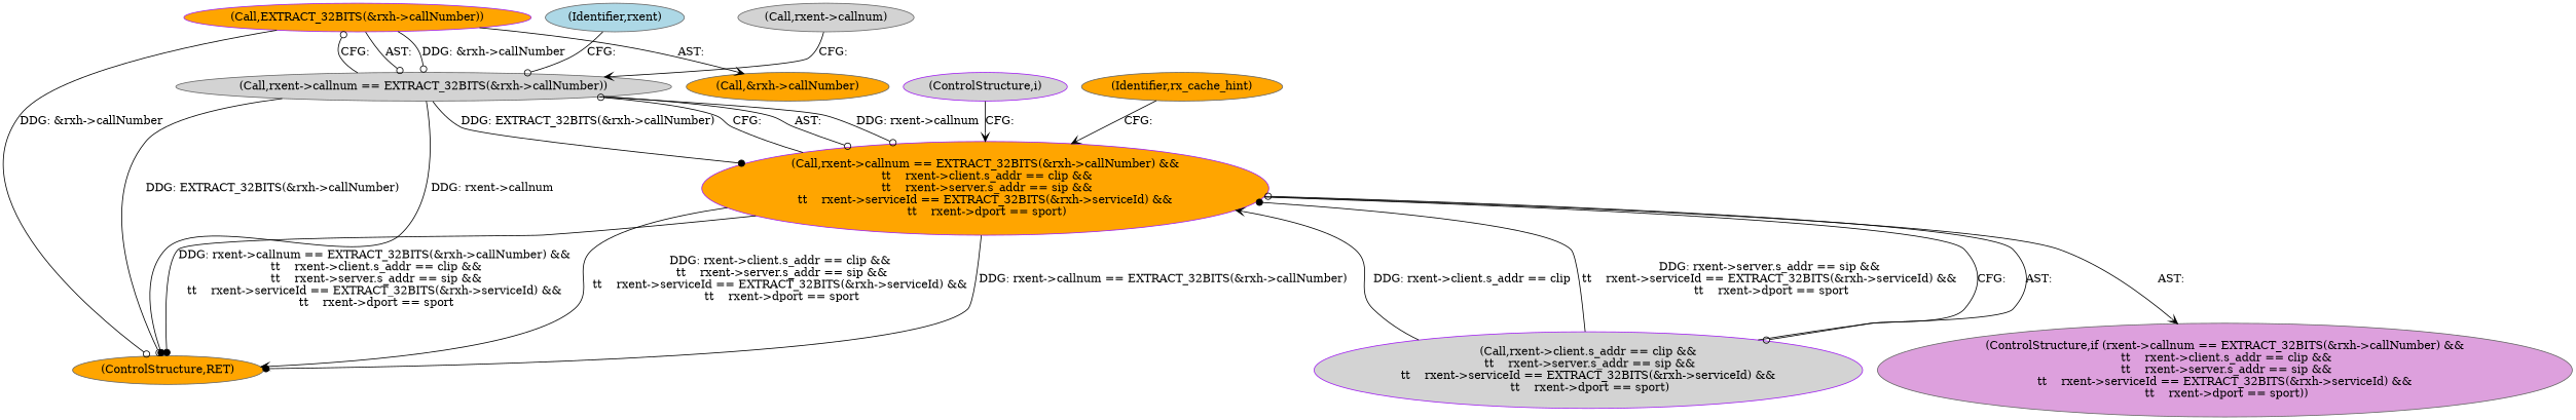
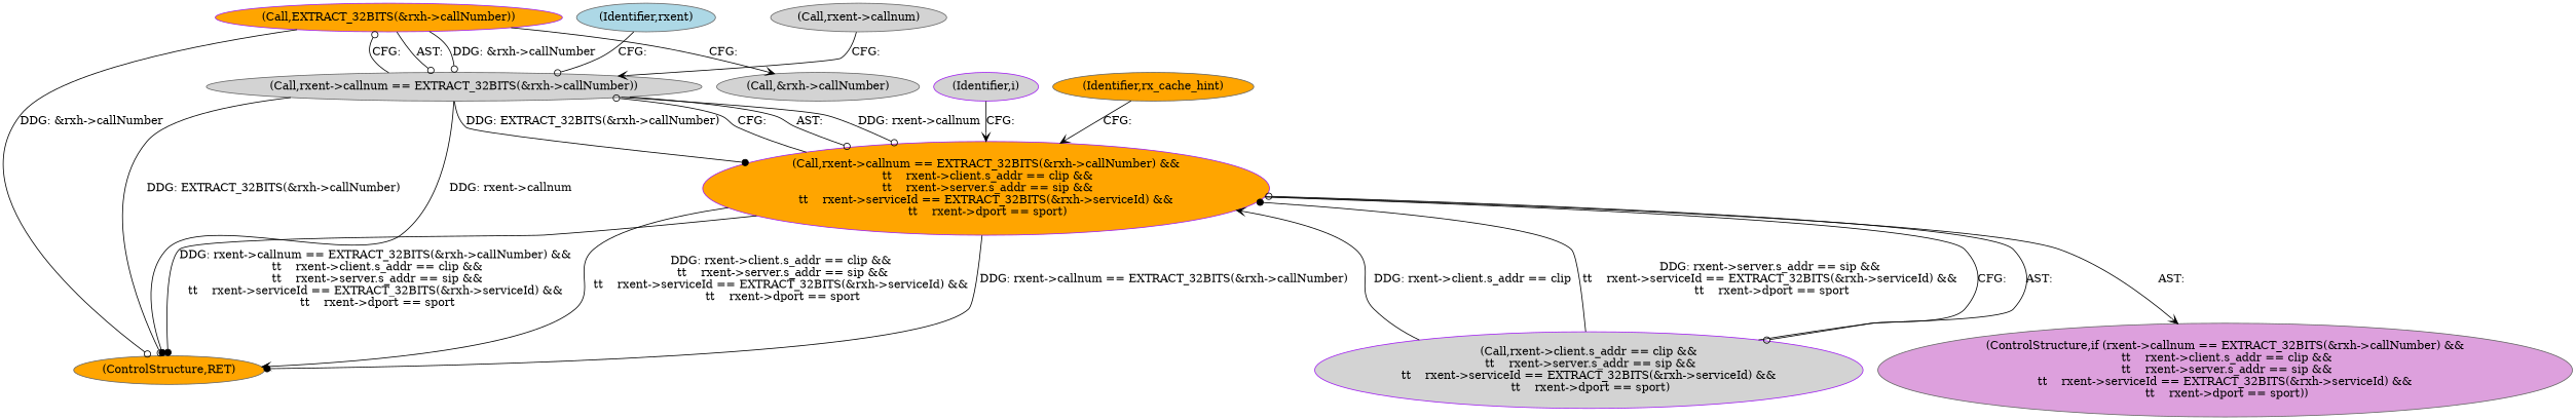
  digraph {
    node [color=gray40 fillcolor=lightgrey style=filled]
    edge [arrowhead=odot]
    n1 [color=purple fillcolor=orange label="(Call,EXTRACT_32BITS(&rxh->callNumber))"]
    n2 [label="(Call,rxent->callnum == EXTRACT_32BITS(&rxh->callNumber))"]
-   n3 [fillcolor=orange label="(Call,&rxh->callNumber)"]
+   n3 [label="(Call,&rxh->callNumber)"]
    n4 [fillcolor=orange label="(ControlStructure,RET)"]
    n5 [color=purple fillcolor=orange label="(Call,rxent->callnum == EXTRACT_32BITS(&rxh->callNumber) &&\n \t\t    rxent->client.s_addr == clip &&\n \t\t    rxent->server.s_addr == sip &&\n\t\t    rxent->serviceId == EXTRACT_32BITS(&rxh->serviceId) &&\n \t\t    rxent->dport == sport)"]
    n6 [fillcolor=plum label="(ControlStructure,if (rxent->callnum == EXTRACT_32BITS(&rxh->callNumber) &&\n \t\t    rxent->client.s_addr == clip &&\n \t\t    rxent->server.s_addr == sip &&\n\t\t    rxent->serviceId == EXTRACT_32BITS(&rxh->serviceId) &&\n \t\t    rxent->dport == sport))"]
    n7 [color=purple label="(Call,rxent->client.s_addr == clip &&\n \t\t    rxent->server.s_addr == sip &&\n\t\t    rxent->serviceId == EXTRACT_32BITS(&rxh->serviceId) &&\n \t\t    rxent->dport == sport)"]
    n8 [fillcolor=lightblue label="(Identifier,rxent)"]
-   n9 [color=purple label="(ControlStructure,i)"]
+   n9 [color=purple label="(Identifier,i)"]
    n10 [label="(Call,rxent->callnum)"]
    n11 [fillcolor=orange label="(Identifier,rx_cache_hint)"]
    n1 -> n2 [label="AST: "]
    n1 -> n2 [label="DDG: &rxh->callNumber"]
-   n1 -> n3 [arrowhead=vee label="AST: "]
+   n1 -> n3 [arrowhead=vee label="CFG: "]
    n1 -> n4 [label="DDG: &rxh->callNumber"]
    n2 -> n1 [label="CFG: "]
    n2 -> n4 [label="DDG: EXTRACT_32BITS(&rxh->callNumber)"]
    n2 -> n4 [arrowhead=dot label="DDG: rxent->callnum"]
    n2 -> n5 [label="AST: "]
    n2 -> n5 [label="DDG: rxent->callnum"]
    n2 -> n5 [arrowhead=dot label="DDG: EXTRACT_32BITS(&rxh->callNumber)"]
    n5 -> n2 [label="CFG: "]
    n5 -> n4 [arrowhead=vee label="DDG: rxent->client.s_addr == clip &&\n \t\t    rxent->server.s_addr == sip &&\n\t\t    rxent->serviceId == EXTRACT_32BITS(&rxh->serviceId) &&\n \t\t    rxent->dport == sport"]
    n5 -> n4 [arrowhead=dot label="DDG: rxent->callnum == EXTRACT_32BITS(&rxh->callNumber)"]
    n5 -> n4 [arrowhead=dot label="DDG: rxent->callnum == EXTRACT_32BITS(&rxh->callNumber) &&\n \t\t    rxent->client.s_addr == clip &&\n \t\t    rxent->server.s_addr == sip &&\n\t\t    rxent->serviceId == EXTRACT_32BITS(&rxh->serviceId) &&\n \t\t    rxent->dport == sport"]
    n5 -> n6 [arrowhead=vee label="AST: "]
    n5 -> n7 [label="CFG: "]
    n7 -> n5 [label="AST: "]
    n7 -> n5 [arrowhead=vee label="DDG: rxent->client.s_addr == clip"]
    n7 -> n5 [arrowhead=dot label="DDG: rxent->server.s_addr == sip &&\n\t\t    rxent->serviceId == EXTRACT_32BITS(&rxh->serviceId) &&\n \t\t    rxent->dport == sport"]
    n8 -> n2 [label="CFG: "]
    n9 -> n5 [arrowhead=vee label="CFG: "]
    n10 -> n2 [arrowhead=vee label="CFG: "]
    n11 -> n5 [arrowhead=vee label="CFG: "]
  }
